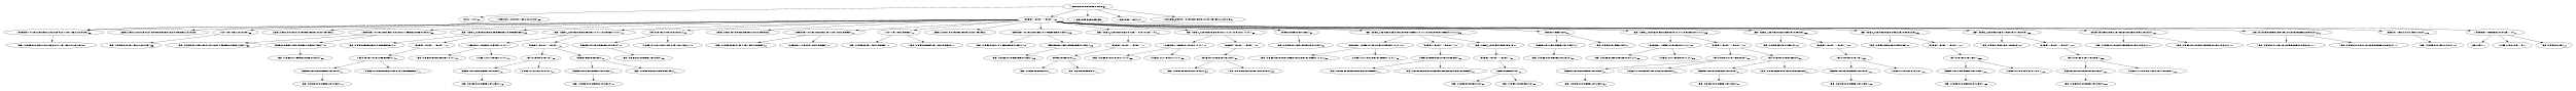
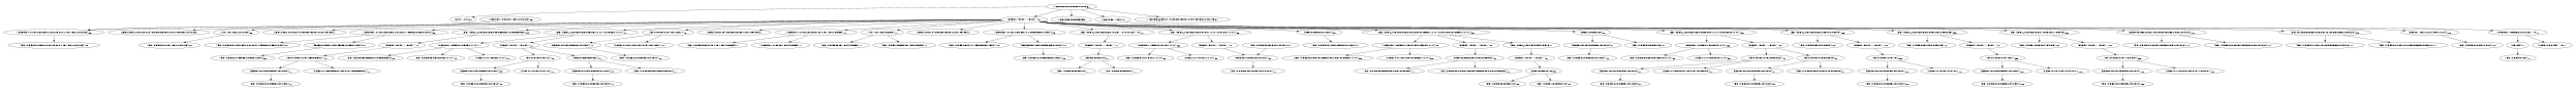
  digraph {
    fontname=Lato
    node [fontname=Lato]
    edge [fontname=Lato]
    n1 [label=<(METHOD,setupKjcCommand)<SUB>54</SUB>>]
    n2 [label=<(PARAM,this)<SUB>54</SUB>>]
    n3 [label=<(BLOCK,&lt;empty&gt;,&lt;empty&gt;)<SUB>54</SUB>>]
    n4 [label=<(MODIFIER,PROTECTED)>]
    n5 [label=<(MODIFIER,VIRTUAL)>]
    n6 [label=<(METHOD_RETURN,org.apache.tools.ant.types.Commandline)<SUB>54</SUB>>]
    n7 [label=<(LOCAL,Commandline cmd: org.apache.tools.ant.types.Commandline)>]
    n8 [label=<(&lt;operator&gt;.assignment,Commandline cmd = new Commandline())<SUB>55</SUB>>]
    n9 [label=<(&lt;init&gt;,new Commandline())<SUB>55</SUB>>]
    n10 [label=<(LOCAL,Path classpath: org.apache.tools.ant.types.Path)>]
    n11 [label=<(&lt;operator&gt;.assignment,Path classpath = getCompileClasspath())<SUB>58</SUB>>]
    n12 [label=<(CONTROL_STRUCTURE,if (deprecation),if (deprecation))<SUB>60</SUB>>]
    n13 [label=<(CONTROL_STRUCTURE,if (destDir != null),if (destDir != null))<SUB>64</SUB>>]
    n14 [label=<(setValue,setValue(&quot;-classpath&quot;))<SUB>70</SUB>>]
    n15 [label=<(LOCAL,Path cp: org.apache.tools.ant.types.Path)>]
    n16 [label=<(&lt;operator&gt;.assignment,Path cp = new Path(project))<SUB>72</SUB>>]
    n17 [label=<(&lt;init&gt;,new Path(project))<SUB>72</SUB>>]
    n18 [label=<(LOCAL,Path p: org.apache.tools.ant.types.Path)>]
    n19 [label=<(&lt;operator&gt;.assignment,Path p = getBootClassPath())<SUB>75</SUB>>]
    n20 [label=<(CONTROL_STRUCTURE,if (p.size() &gt; 0),if (p.size() &gt; 0))<SUB>76</SUB>>]
    n21 [label=<(CONTROL_STRUCTURE,if (extdirs != null),if (extdirs != null))<SUB>80</SUB>>]
    n22 [label=<(append,append(classpath))<SUB>84</SUB>>]
    n23 [label=<(CONTROL_STRUCTURE,if (compileSourcepath != null),if (compileSourcepath != null))<SUB>85</SUB>>]
    n24 [label=<(setPath,setPath(cp))<SUB>91</SUB>>]
    n25 [label=<(CONTROL_STRUCTURE,if (encoding != null),if (encoding != null))<SUB>95</SUB>>]
    n26 [label=<(CONTROL_STRUCTURE,if (debug),if (debug))<SUB>100</SUB>>]
    n27 [label=<(CONTROL_STRUCTURE,if (optimize),if (optimize))<SUB>104</SUB>>]
    n28 [label=<(CONTROL_STRUCTURE,if (verbose),if (verbose))<SUB>108</SUB>>]
    n29 [label=<(addCurrentCompilerArgs,addCurrentCompilerArgs(cmd))<SUB>112</SUB>>]
    n30 [label=<(logAndAddFilesToCompile,logAndAddFilesToCompile(cmd))<SUB>114</SUB>>]
    n31 [label=<(RETURN,return cmd;,return cmd;)<SUB>115</SUB>>]
    n32 [label=<(&lt;operator&gt;.greaterThan,p.size() &gt; 0)<SUB>76</SUB>>]
    n33 [label=<(IDENTIFIER,cmd,Commandline cmd = new Commandline())<SUB>55</SUB>>]
    n34 [label=<(IDENTIFIER,cmd,new Commandline())<SUB>55</SUB>>]
    n35 [label=<(IDENTIFIER,classpath,Path classpath = getCompileClasspath())<SUB>58</SUB>>]
    n36 [label=<(getCompileClasspath,getCompileClasspath())<SUB>58</SUB>>]
    n37 [label=<(IDENTIFIER,deprecation,if (deprecation))<SUB>60</SUB>>]
    n38 [label=<(BLOCK,&lt;empty&gt;,&lt;empty&gt;)<SUB>60</SUB>>]
    n39 [label=<(&lt;operator&gt;.notEquals,destDir != null)<SUB>64</SUB>>]
    n40 [label=<(BLOCK,&lt;empty&gt;,&lt;empty&gt;)<SUB>64</SUB>>]
    n41 [label=<(createArgument,createArgument())<SUB>70</SUB>>]
    n42 [label=<(LITERAL,&quot;-classpath&quot;,setValue(&quot;-classpath&quot;))<SUB>70</SUB>>]
    n43 [label=<(IDENTIFIER,cp,Path cp = new Path(project))<SUB>72</SUB>>]
    n44 [label=<(&lt;operator&gt;.alloc,new Path(project))<SUB>72</SUB>>]
    n45 [label=<(IDENTIFIER,cp,new Path(project))<SUB>72</SUB>>]
    n46 [label=<(IDENTIFIER,project,new Path(project))<SUB>72</SUB>>]
    n47 [label=<(IDENTIFIER,p,Path p = getBootClassPath())<SUB>75</SUB>>]
    n48 [label=<(getBootClassPath,getBootClassPath())<SUB>75</SUB>>]
    n49 [label=<(BLOCK,&lt;empty&gt;,&lt;empty&gt;)<SUB>76</SUB>>]
    n50 [label=<(&lt;operator&gt;.notEquals,extdirs != null)<SUB>80</SUB>>]
    n51 [label=<(BLOCK,&lt;empty&gt;,&lt;empty&gt;)<SUB>80</SUB>>]
    n52 [label=<(IDENTIFIER,classpath,append(classpath))<SUB>84</SUB>>]
    n53 [label=<(&lt;operator&gt;.notEquals,compileSourcepath != null)<SUB>85</SUB>>]
    n54 [label=<(BLOCK,&lt;empty&gt;,&lt;empty&gt;)<SUB>85</SUB>>]
    n55 [label=<(CONTROL_STRUCTURE,else,else)<SUB>87</SUB>>]
    n56 [label=<(createArgument,createArgument())<SUB>91</SUB>>]
    n57 [label=<(IDENTIFIER,cp,setPath(cp))<SUB>91</SUB>>]
    n58 [label=<(&lt;operator&gt;.notEquals,encoding != null)<SUB>95</SUB>>]
    n59 [label=<(BLOCK,&lt;empty&gt;,&lt;empty&gt;)<SUB>95</SUB>>]
    n60 [label=<(IDENTIFIER,debug,if (debug))<SUB>100</SUB>>]
    n61 [label=<(BLOCK,&lt;empty&gt;,&lt;empty&gt;)<SUB>100</SUB>>]
    n62 [label=<(IDENTIFIER,optimize,if (optimize))<SUB>104</SUB>>]
    n63 [label=<(BLOCK,&lt;empty&gt;,&lt;empty&gt;)<SUB>104</SUB>>]
    n64 [label=<(IDENTIFIER,verbose,if (verbose))<SUB>108</SUB>>]
    n65 [label=<(BLOCK,&lt;empty&gt;,&lt;empty&gt;)<SUB>108</SUB>>]
    n66 [label=<(IDENTIFIER,this,addCurrentCompilerArgs(cmd))<SUB>112</SUB>>]
    n67 [label=<(IDENTIFIER,cmd,addCurrentCompilerArgs(cmd))<SUB>112</SUB>>]
    n68 [label=<(IDENTIFIER,this,logAndAddFilesToCompile(cmd))<SUB>114</SUB>>]
    n69 [label=<(IDENTIFIER,cmd,logAndAddFilesToCompile(cmd))<SUB>114</SUB>>]
    n70 [label=<(IDENTIFIER,cmd,return cmd;)<SUB>115</SUB>>]
    n71 [label=<(&lt;operator&gt;.alloc,new Commandline())<SUB>55</SUB>>]
    n72 [label=<(IDENTIFIER,this,getCompileClasspath())<SUB>58</SUB>>]
    n73 [label=<(setValue,setValue(&quot;-deprecation&quot;))<SUB>61</SUB>>]
    n74 [label=<(createArgument,createArgument())<SUB>61</SUB>>]
    n75 [label=<(LITERAL,&quot;-deprecation&quot;,setValue(&quot;-deprecation&quot;))<SUB>61</SUB>>]
    n76 [label=<(IDENTIFIER,cmd,createArgument())<SUB>61</SUB>>]
    n77 [label=<(IDENTIFIER,destDir,destDir != null)<SUB>64</SUB>>]
    n78 [label=<(LITERAL,null,destDir != null)<SUB>64</SUB>>]
    n79 [label=<(setValue,setValue(&quot;-d&quot;))<SUB>65</SUB>>]
    n80 [label=<(setFile,setFile(destDir))<SUB>66</SUB>>]
    n81 [label=<(createArgument,createArgument())<SUB>65</SUB>>]
    n82 [label=<(LITERAL,&quot;-d&quot;,setValue(&quot;-d&quot;))<SUB>65</SUB>>]
    n83 [label=<(createArgument,createArgument())<SUB>66</SUB>>]
    n84 [label=<(IDENTIFIER,destDir,setFile(destDir))<SUB>66</SUB>>]
    n85 [label=<(IDENTIFIER,cmd,createArgument())<SUB>65</SUB>>]
    n86 [label=<(IDENTIFIER,cmd,createArgument())<SUB>66</SUB>>]
    n87 [label=<(IDENTIFIER,cmd,createArgument())<SUB>70</SUB>>]
    n88 [label=<(IDENTIFIER,this,getBootClassPath())<SUB>75</SUB>>]
    n89 [label=<(size,size())<SUB>76</SUB>>]
    n90 [label=<(LITERAL,0,p.size() &gt; 0)<SUB>76</SUB>>]
    n91 [label=<(append,append(p))<SUB>77</SUB>>]
    n92 [label=<(IDENTIFIER,p,size())<SUB>76</SUB>>]
    n93 [label=<(IDENTIFIER,cp,append(p))<SUB>77</SUB>>]
    n94 [label=<(IDENTIFIER,p,append(p))<SUB>77</SUB>>]
    n95 [label=<(IDENTIFIER,extdirs,extdirs != null)<SUB>80</SUB>>]
    n96 [label=<(LITERAL,null,extdirs != null)<SUB>80</SUB>>]
    n97 [label=<(addExtdirs,addExtdirs(extdirs))<SUB>81</SUB>>]
    n98 [label=<(IDENTIFIER,cp,addExtdirs(extdirs))<SUB>81</SUB>>]
    n99 [label=<(IDENTIFIER,extdirs,addExtdirs(extdirs))<SUB>81</SUB>>]
    n100 [label=<(IDENTIFIER,compileSourcepath,compileSourcepath != null)<SUB>85</SUB>>]
    n101 [label=<(LITERAL,null,compileSourcepath != null)<SUB>85</SUB>>]
    n102 [label=<(append,append(compileSourcepath))<SUB>86</SUB>>]
    n103 [label=<(BLOCK,&lt;empty&gt;,&lt;empty&gt;)<SUB>87</SUB>>]
    n104 [label=<(IDENTIFIER,cp,append(compileSourcepath))<SUB>76</SUB>>]
    n105 [label=<(IDENTIFIER,compileSourcepath,append(compileSourcepath))<SUB>86</SUB>>]
    n106 [label=<(append,append(src))<SUB>88</SUB>>]
    n107 [label=<(IDENTIFIER,cp,append(src))<SUB>88</SUB>>]
    n108 [label=<(IDENTIFIER,src,append(src))<SUB>88</SUB>>]
    n109 [label=<(IDENTIFIER,cmd,createArgument())<SUB>91</SUB>>]
    n110 [label=<(IDENTIFIER,encoding,encoding != null)<SUB>55</SUB>>]
    n111 [label=<(LITERAL,null,encoding != null)<SUB>95</SUB>>]
    n112 [label=<(setValue,setValue(&quot;-encoding&quot;))<SUB>96</SUB>>]
    n113 [label=<(setValue,setValue(encoding))<SUB>97</SUB>>]
    n114 [label=<(createArgument,createArgument())<SUB>96</SUB>>]
    n115 [label=<(LITERAL,&quot;-encoding&quot;,setValue(&quot;-encoding&quot;))<SUB>96</SUB>>]
    n116 [label=<(createArgument,createArgument())<SUB>97</SUB>>]
    n117 [label=<(IDENTIFIER,encoding,setValue(encoding))<SUB>97</SUB>>]
    n118 [label=<(IDENTIFIER,cmd,createArgument())<SUB>96</SUB>>]
    n119 [label=<(IDENTIFIER,cmd,createArgument())<SUB>97</SUB>>]
    n120 [label=<(setValue,setValue(&quot;-g&quot;))<SUB>101</SUB>>]
    n121 [label=<(createArgument,createArgument())<SUB>101</SUB>>]
    n122 [label=<(LITERAL,&quot;-g&quot;,setValue(&quot;-g&quot;))<SUB>101</SUB>>]
    n123 [label=<(IDENTIFIER,cmd,createArgument())<SUB>101</SUB>>]
    n124 [label=<(setValue,setValue(&quot;-O2&quot;))<SUB>105</SUB>>]
    n125 [label=<(createArgument,createArgument())<SUB>105</SUB>>]
    n126 [label=<(LITERAL,&quot;-O2&quot;,setValue(&quot;-O2&quot;))<SUB>105</SUB>>]
    n127 [label=<(IDENTIFIER,cmd,createArgument())<SUB>105</SUB>>]
    n128 [label=<(setValue,setValue(&quot;-verbose&quot;))<SUB>109</SUB>>]
    n129 [label=<(createArgument,createArgument())<SUB>109</SUB>>]
    n130 [label=<(LITERAL,&quot;-verbose&quot;,setValue(&quot;-verbose&quot;))<SUB>109</SUB>>]
    n131 [label=<(IDENTIFIER,cmd,createArgument())<SUB>109</SUB>>]
    n1 -> n2
    n1 -> n3
    n1 -> n4
    n1 -> n5
    n1 -> n6
    n3 -> n7
    n3 -> n8
    n3 -> n9
    n3 -> n10
    n3 -> n11
    n3 -> n12
    n3 -> n13
    n3 -> n14
    n3 -> n15
    n3 -> n16
    n3 -> n17
    n3 -> n18
    n3 -> n19
    n3 -> n20
    n3 -> n21
    n3 -> n22
    n3 -> n23
    n3 -> n24
    n3 -> n25
    n3 -> n26
    n3 -> n27
    n3 -> n28
    n3 -> n29
    n3 -> n30
    n3 -> n31
    n5 -> n32
    n8 -> n33
    n9 -> n34
    n11 -> n35
    n11 -> n36
-   n12 -> n37
+   n39 -> n37
    n12 -> n38
    n13 -> n39
    n13 -> n40
    n14 -> n41
    n14 -> n42
    n16 -> n43
    n16 -> n44
    n17 -> n45
    n17 -> n46
    n19 -> n47
    n19 -> n48
    n20 -> n49
    n21 -> n50
    n21 -> n51
    n22 -> n52
    n23 -> n53
    n23 -> n54
    n23 -> n55
    n24 -> n56
    n24 -> n57
    n25 -> n58
    n25 -> n59
    n26 -> n60
    n26 -> n61
    n27 -> n62
    n27 -> n63
    n28 -> n64
    n28 -> n65
    n29 -> n66
    n29 -> n67
    n30 -> n68
    n30 -> n69
    n31 -> n70
    n32 -> n89
    n32 -> n90
    n36 -> n72
    n38 -> n73
    n39 -> n77
    n39 -> n78
    n40 -> n79
    n40 -> n80
    n41 -> n87
    n48 -> n88
    n49 -> n91
    n50 -> n95
    n50 -> n96
    n51 -> n97
    n53 -> n100
    n53 -> n101
    n54 -> n102
    n55 -> n103
    n56 -> n109
    n58 -> n110
    n58 -> n111
    n59 -> n112
    n59 -> n113
    n61 -> n120
    n63 -> n124
    n65 -> n128
    n71 -> n8
    n73 -> n74
    n73 -> n75
    n74 -> n76
    n79 -> n81
    n79 -> n82
    n80 -> n83
    n80 -> n84
    n81 -> n85
    n83 -> n86
-   n32 -> n92
+   n89 -> n92
    n91 -> n93
    n91 -> n94
-   n97 -> n98
+   n98 -> n97
    n97 -> n99
    n102 -> n104
    n102 -> n105
    n103 -> n106
    n106 -> n107
    n106 -> n108
    n112 -> n114
    n112 -> n115
    n113 -> n116
    n113 -> n117
    n114 -> n118
    n116 -> n119
    n120 -> n121
    n120 -> n122
    n121 -> n123
    n124 -> n125
    n124 -> n126
    n125 -> n127
    n128 -> n129
    n128 -> n130
    n129 -> n131
  }
